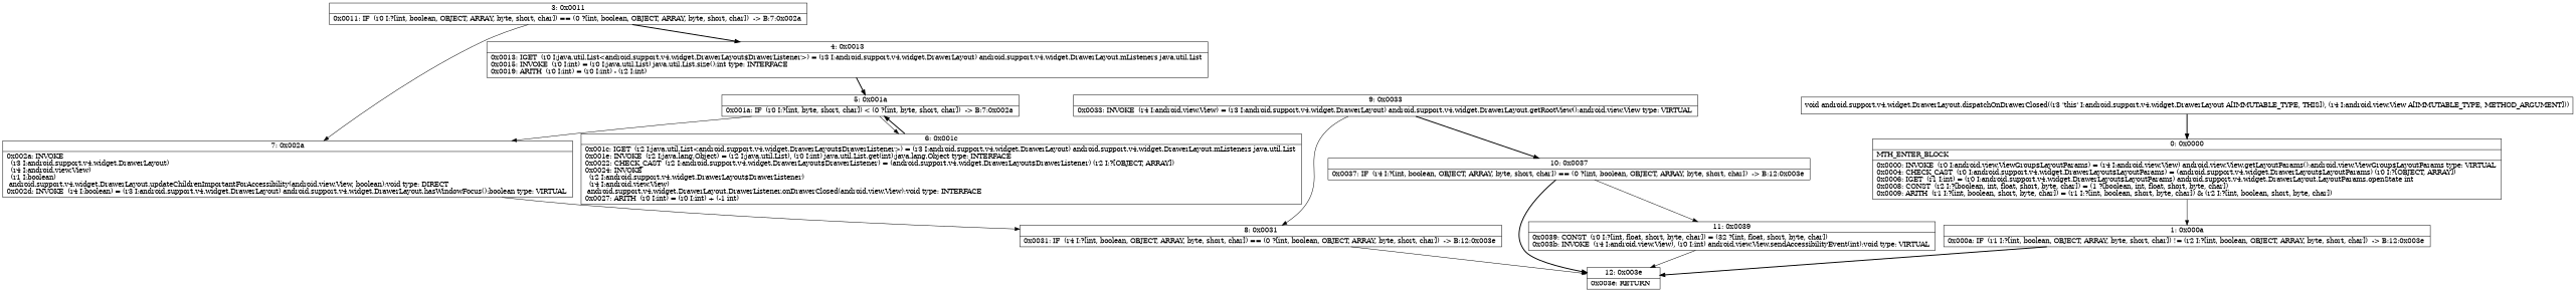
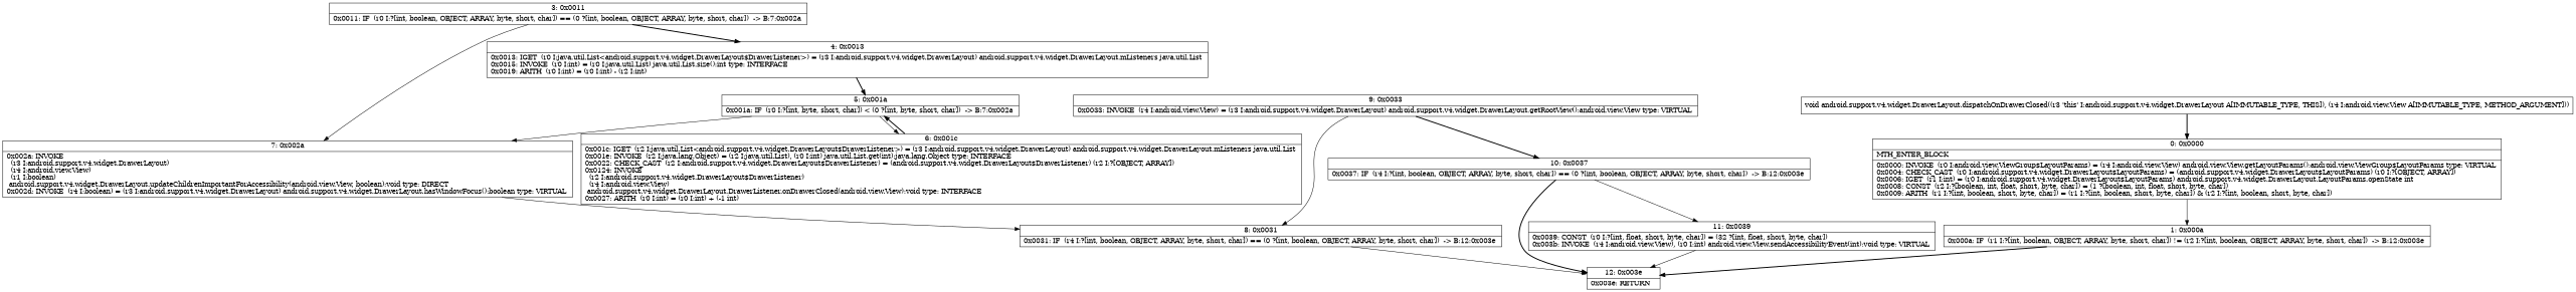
  digraph {
    node [shape=record]
    edge [style=solid]
    n1 [label="{0\:\ 0x0000|MTH_ENTER_BLOCK\l|0x0000: INVOKE  (r0 I:android.view.ViewGroup$LayoutParams) = (r4 I:android.view.View) android.view.View.getLayoutParams():android.view.ViewGroup$LayoutParams type: VIRTUAL \l0x0004: CHECK_CAST  (r0 I:android.support.v4.widget.DrawerLayout$LayoutParams) = (android.support.v4.widget.DrawerLayout$LayoutParams) (r0 I:?[OBJECT, ARRAY]) \l0x0006: IGET  (r1 I:int) = (r0 I:android.support.v4.widget.DrawerLayout$LayoutParams) android.support.v4.widget.DrawerLayout.LayoutParams.openState int \l0x0008: CONST  (r2 I:?[boolean, int, float, short, byte, char]) = (1 ?[boolean, int, float, short, byte, char]) \l0x0009: ARITH  (r1 I:?[int, boolean, short, byte, char]) = (r1 I:?[int, boolean, short, byte, char]) & (r2 I:?[int, boolean, short, byte, char]) \l}"]
    n2 [label="{1\:\ 0x000a|0x000a: IF  (r1 I:?[int, boolean, OBJECT, ARRAY, byte, short, char]) != (r2 I:?[int, boolean, OBJECT, ARRAY, byte, short, char])  \-\> B:12:0x003e \l}"]
    n3 [label="{12\:\ 0x003e|0x003e: RETURN   \l}"]
    n4 [label="{3\:\ 0x0011|0x0011: IF  (r0 I:?[int, boolean, OBJECT, ARRAY, byte, short, char]) == (0 ?[int, boolean, OBJECT, ARRAY, byte, short, char])  \-\> B:7:0x002a \l}"]
    n5 [label="{4\:\ 0x0013|0x0013: IGET  (r0 I:java.util.List\<android.support.v4.widget.DrawerLayout$DrawerListener\>) = (r3 I:android.support.v4.widget.DrawerLayout) android.support.v4.widget.DrawerLayout.mListeners java.util.List \l0x0015: INVOKE  (r0 I:int) = (r0 I:java.util.List) java.util.List.size():int type: INTERFACE \l0x0019: ARITH  (r0 I:int) = (r0 I:int) \- (r2 I:int) \l}"]
    n6 [label="{7\:\ 0x002a|0x002a: INVOKE  \l  (r3 I:android.support.v4.widget.DrawerLayout)\l  (r4 I:android.view.View)\l  (r1 I:boolean)\l android.support.v4.widget.DrawerLayout.updateChildrenImportantForAccessibility(android.view.View, boolean):void type: DIRECT \l0x002d: INVOKE  (r4 I:boolean) = (r3 I:android.support.v4.widget.DrawerLayout) android.support.v4.widget.DrawerLayout.hasWindowFocus():boolean type: VIRTUAL \l}"]
    n7 [label="{5\:\ 0x001a|0x001a: IF  (r0 I:?[int, byte, short, char]) \< (0 ?[int, byte, short, char])  \-\> B:7:0x002a \l}"]
    n8 [label="{8\:\ 0x0031|0x0031: IF  (r4 I:?[int, boolean, OBJECT, ARRAY, byte, short, char]) == (0 ?[int, boolean, OBJECT, ARRAY, byte, short, char])  \-\> B:12:0x003e \l}"]
-   n9 [label="{6\:\ 0x001c|0x001c: IGET  (r2 I:java.util.List\<android.support.v4.widget.DrawerLayout$DrawerListener\>) = (r3 I:android.support.v4.widget.DrawerLayout) android.support.v4.widget.DrawerLayout.mListeners java.util.List \l0x001e: INVOKE  (r2 I:java.lang.Object) = (r2 I:java.util.List), (r0 I:int) java.util.List.get(int):java.lang.Object type: INTERFACE \l0x0022: CHECK_CAST  (r2 I:android.support.v4.widget.DrawerLayout$DrawerListener) = (android.support.v4.widget.DrawerLayout$DrawerListener) (r2 I:?[OBJECT, ARRAY]) \l0x0024: INVOKE  \l  (r2 I:android.support.v4.widget.DrawerLayout$DrawerListener)\l  (r4 I:android.view.View)\l android.support.v4.widget.DrawerLayout.DrawerListener.onDrawerClosed(android.view.View):void type: INTERFACE \l0x0027: ARITH  (r0 I:int) = (r0 I:int) + (\-1 int) \l}"]
+   n9 [label="{6\:\ 0x001c|0x001c: IGET  (r2 I:java.util.List\<android.support.v4.widget.DrawerLayout$DrawerListener\>) = (r3 I:android.support.v4.widget.DrawerLayout) android.support.v4.widget.DrawerLayout.mListeners java.util.List \l0x001e: INVOKE  (r2 I:java.lang.Object) = (r2 I:java.util.List), (r0 I:int) java.util.List.get(int):java.lang.Object type: INTERFACE \l0x0022: CHECK_CAST  (r2 I:android.support.v4.widget.DrawerLayout$DrawerListener) = (android.support.v4.widget.DrawerLayout$DrawerListener) (r2 I:?[OBJECT, ARRAY]) \l0x0124: INVOKE  \l  (r2 I:android.support.v4.widget.DrawerLayout$DrawerListener)\l  (r4 I:android.view.View)\l android.support.v4.widget.DrawerLayout.DrawerListener.onDrawerClosed(android.view.View):void type: INTERFACE \l0x0027: ARITH  (r0 I:int) = (r0 I:int) + (\-1 int) \l}"]
    n10 [label="{9\:\ 0x0033|0x0033: INVOKE  (r4 I:android.view.View) = (r3 I:android.support.v4.widget.DrawerLayout) android.support.v4.widget.DrawerLayout.getRootView():android.view.View type: VIRTUAL \l}"]
    n11 [label="{10\:\ 0x0037|0x0037: IF  (r4 I:?[int, boolean, OBJECT, ARRAY, byte, short, char]) == (0 ?[int, boolean, OBJECT, ARRAY, byte, short, char])  \-\> B:12:0x003e \l}"]
    n12 [label="{11\:\ 0x0039|0x0039: CONST  (r0 I:?[int, float, short, byte, char]) = (32 ?[int, float, short, byte, char]) \l0x003b: INVOKE  (r4 I:android.view.View), (r0 I:int) android.view.View.sendAccessibilityEvent(int):void type: VIRTUAL \l}"]
    n13 [label="{void android.support.v4.widget.DrawerLayout.dispatchOnDrawerClosed((r3 'this' I:android.support.v4.widget.DrawerLayout A[IMMUTABLE_TYPE, THIS]), (r4 I:android.view.View A[IMMUTABLE_TYPE, METHOD_ARGUMENT])) }"]
    n1 -> n2
    n2 -> n3 [style=bold]
    n4 -> n5 [style=bold]
    n4 -> n6
    n5 -> n7 [style=bold]
    n6 -> n8
    n7 -> n6
    n7 -> n9
    n8 -> n3
    n9 -> n7 [style=bold]
    n10 -> n8
    n10 -> n11 [style=bold]
    n11 -> n3 [style=bold]
    n11 -> n12
    n12 -> n3
    n13 -> n1 [style=bold]
  }
